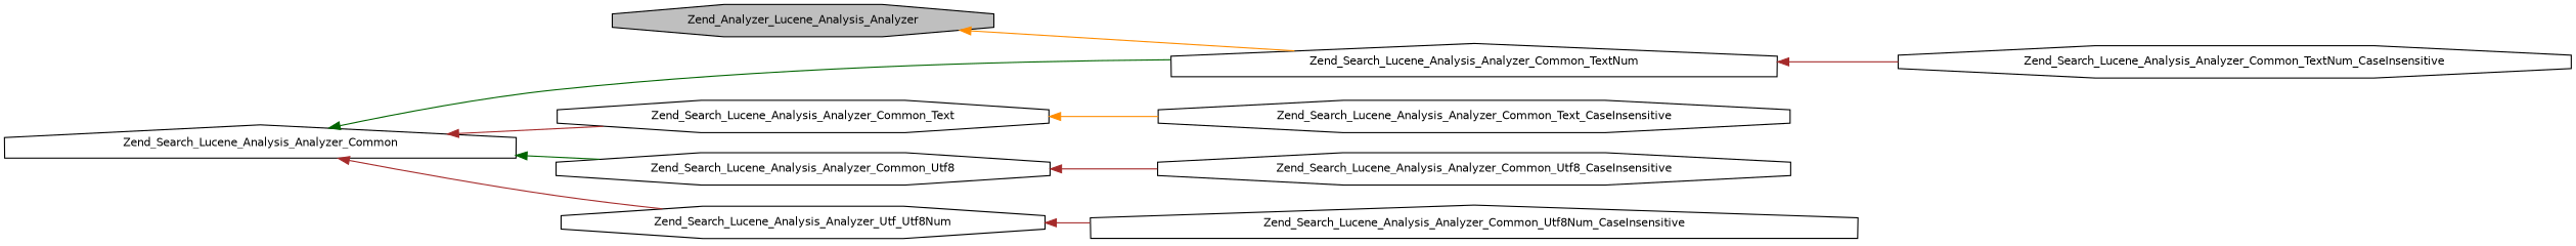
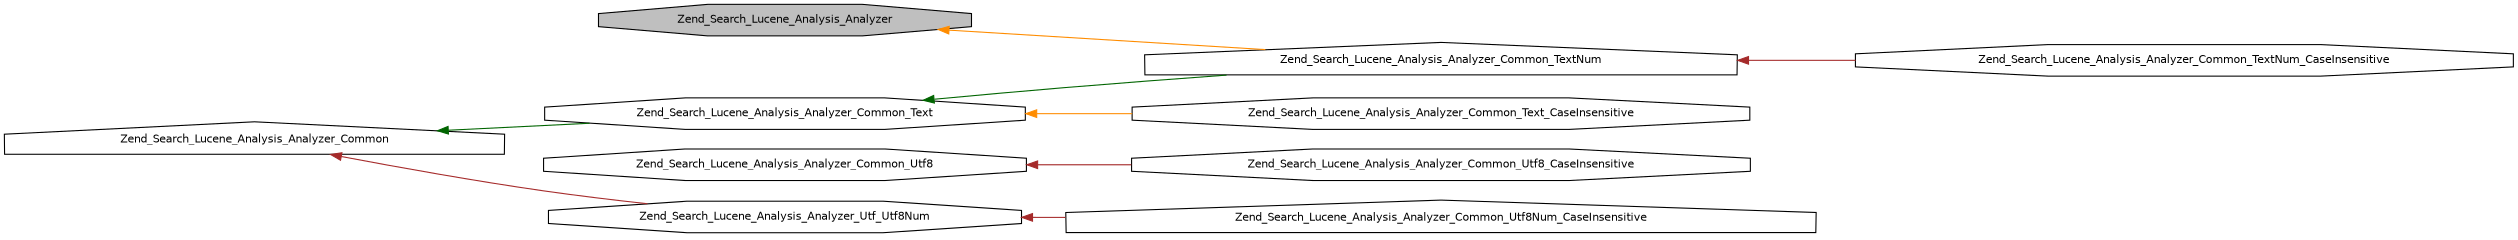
  digraph {
    rankdir=LR
    node [color=black fillcolor=white fontname=Helvetica fontsize=10 shape=octagon style=filled]
    edge [color=brown dir=back fontname=Helvetica fontsize=10 labelfontname=Helvetica labelfontsize=10 style=solid]
-   n1 [fillcolor=grey75 fontcolor=black height=0.2 label=Zend_Analyzer_Lucene_Analysis_Analyzer width=0.4]
+   n1 [fillcolor=grey75 fontcolor=black height=0.2 label=Zend_Search_Lucene_Analysis_Analyzer width=0.4]
    n2 [height=0.2 label=Zend_Search_Lucene_Analysis_Analyzer_Common_TextNum shape=house width=0.4]
    n3 [height=0.2 label=Zend_Search_Lucene_Analysis_Analyzer_Common shape=house width=0.4]
    n4 [height=0.2 label=Zend_Search_Lucene_Analysis_Analyzer_Common_Text width=0.4]
    n5 [height=0.2 label=Zend_Search_Lucene_Analysis_Analyzer_Common_Utf8 width=0.4]
    n6 [height=0.2 label=Zend_Search_Lucene_Analysis_Analyzer_Utf_Utf8Num width=0.4]
    n7 [height=0.2 label=Zend_Search_Lucene_Analysis_Analyzer_Common_Text_CaseInsensitive width=0.4]
    n8 [height=0.2 label=Zend_Search_Lucene_Analysis_Analyzer_Common_TextNum_CaseInsensitive width=0.4]
    n9 [height=0.2 label=Zend_Search_Lucene_Analysis_Analyzer_Common_Utf8_CaseInsensitive width=0.4]
    n10 [height=0.2 label=Zend_Search_Lucene_Analysis_Analyzer_Common_Utf8Num_CaseInsensitive shape=house width=0.4]
    n1 -> n2 [color=darkorange]
    n2 -> n8
-   n3 -> n2 [color=darkgreen]
-   n3 -> n4
-   n3 -> n5 [color=darkgreen]
+   n4 -> n2 [color=darkgreen]
+   n3 -> n4 [color=darkgreen]
    n3 -> n6
    n4 -> n7 [color=darkorange]
    n5 -> n9
    n6 -> n10
  }
